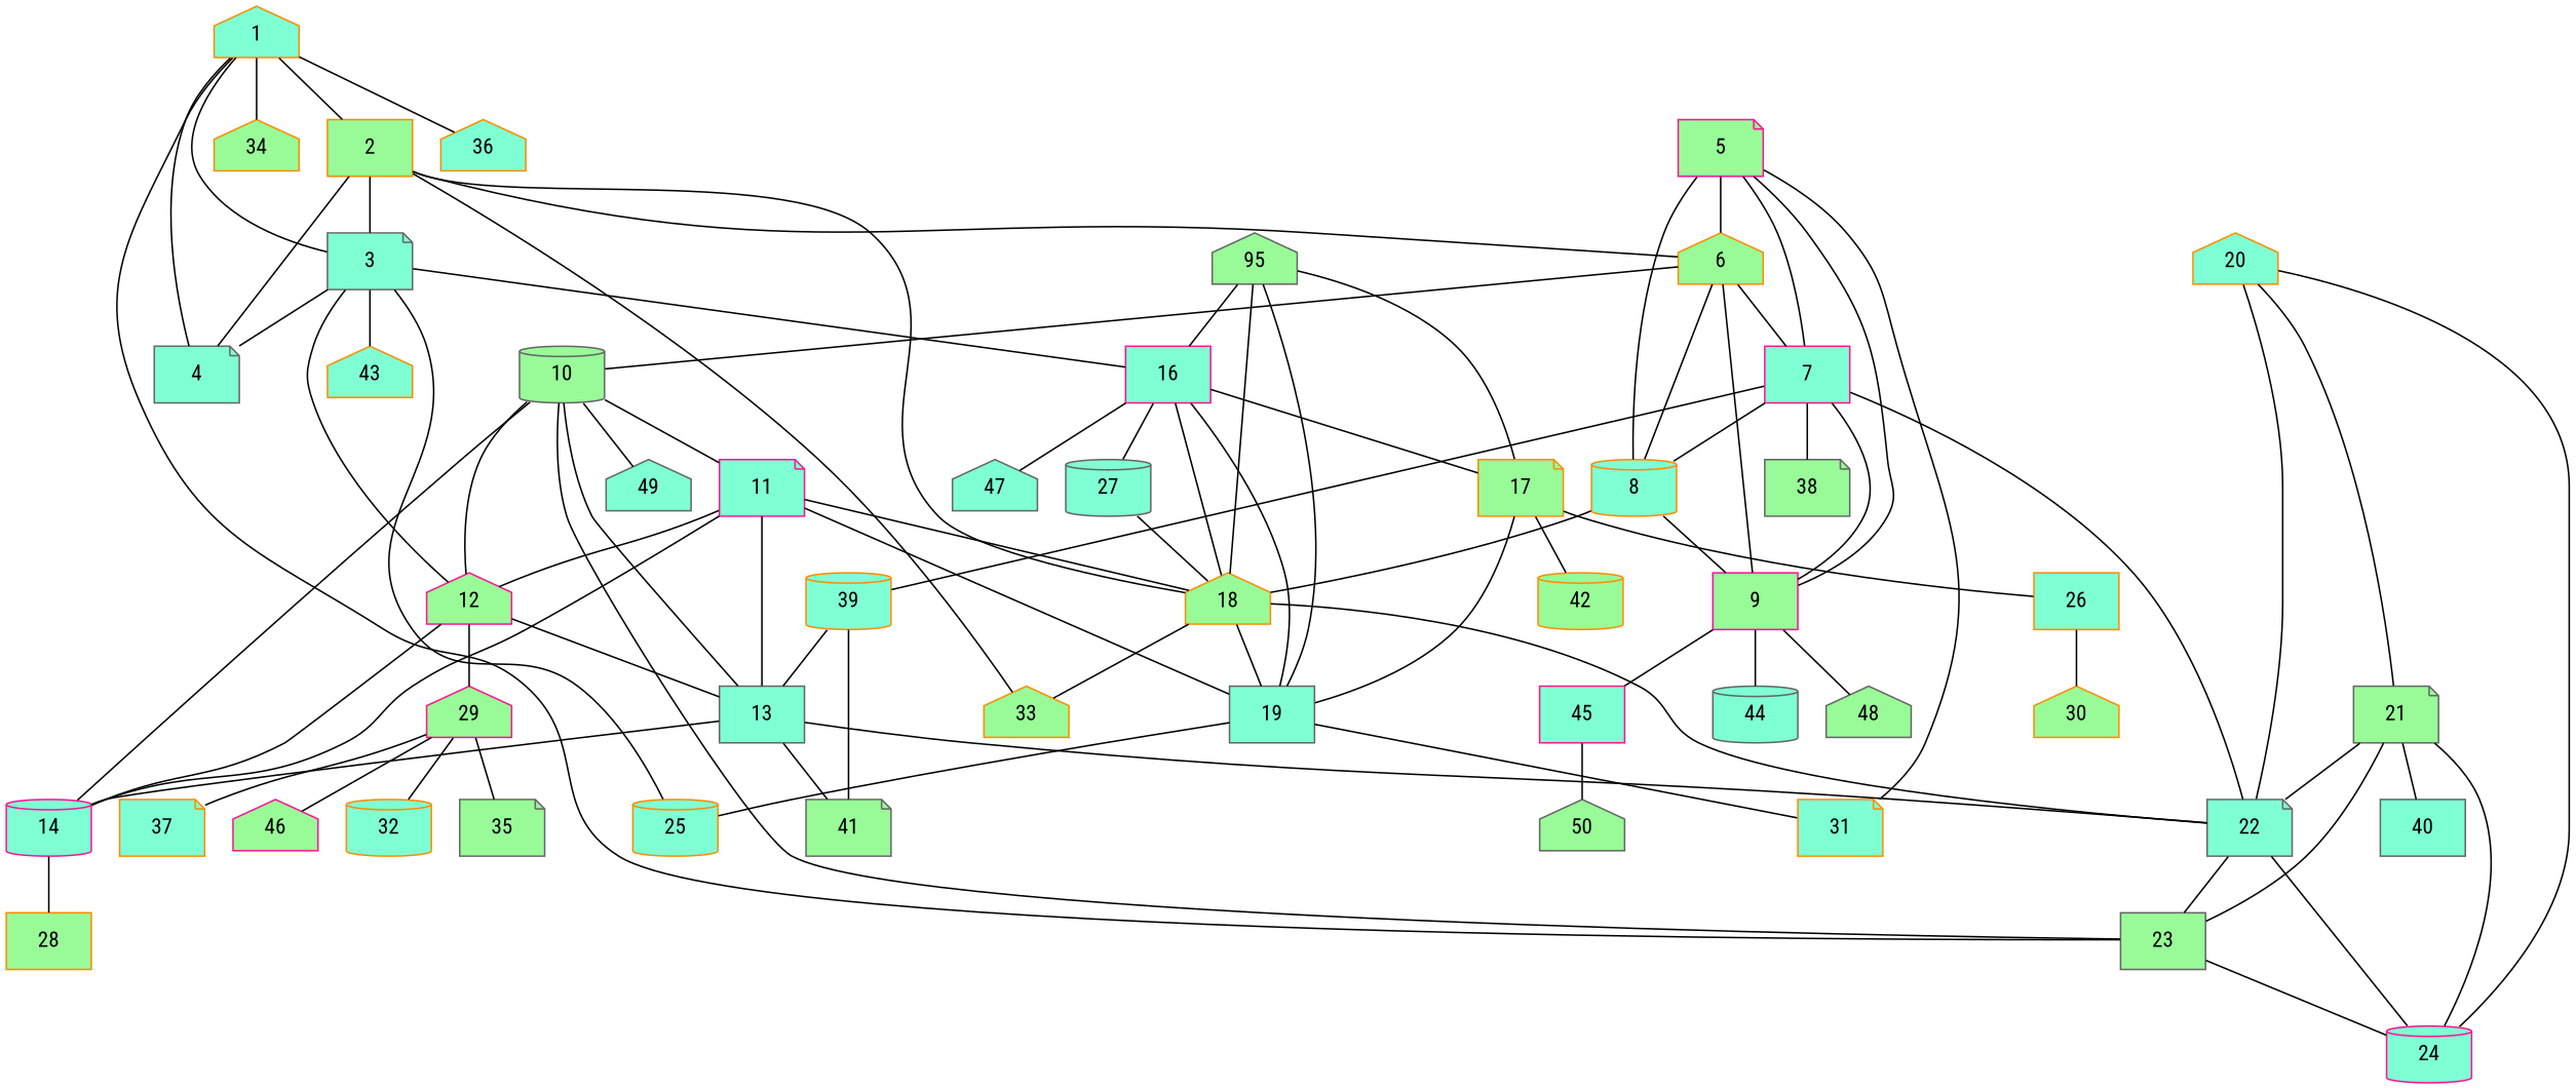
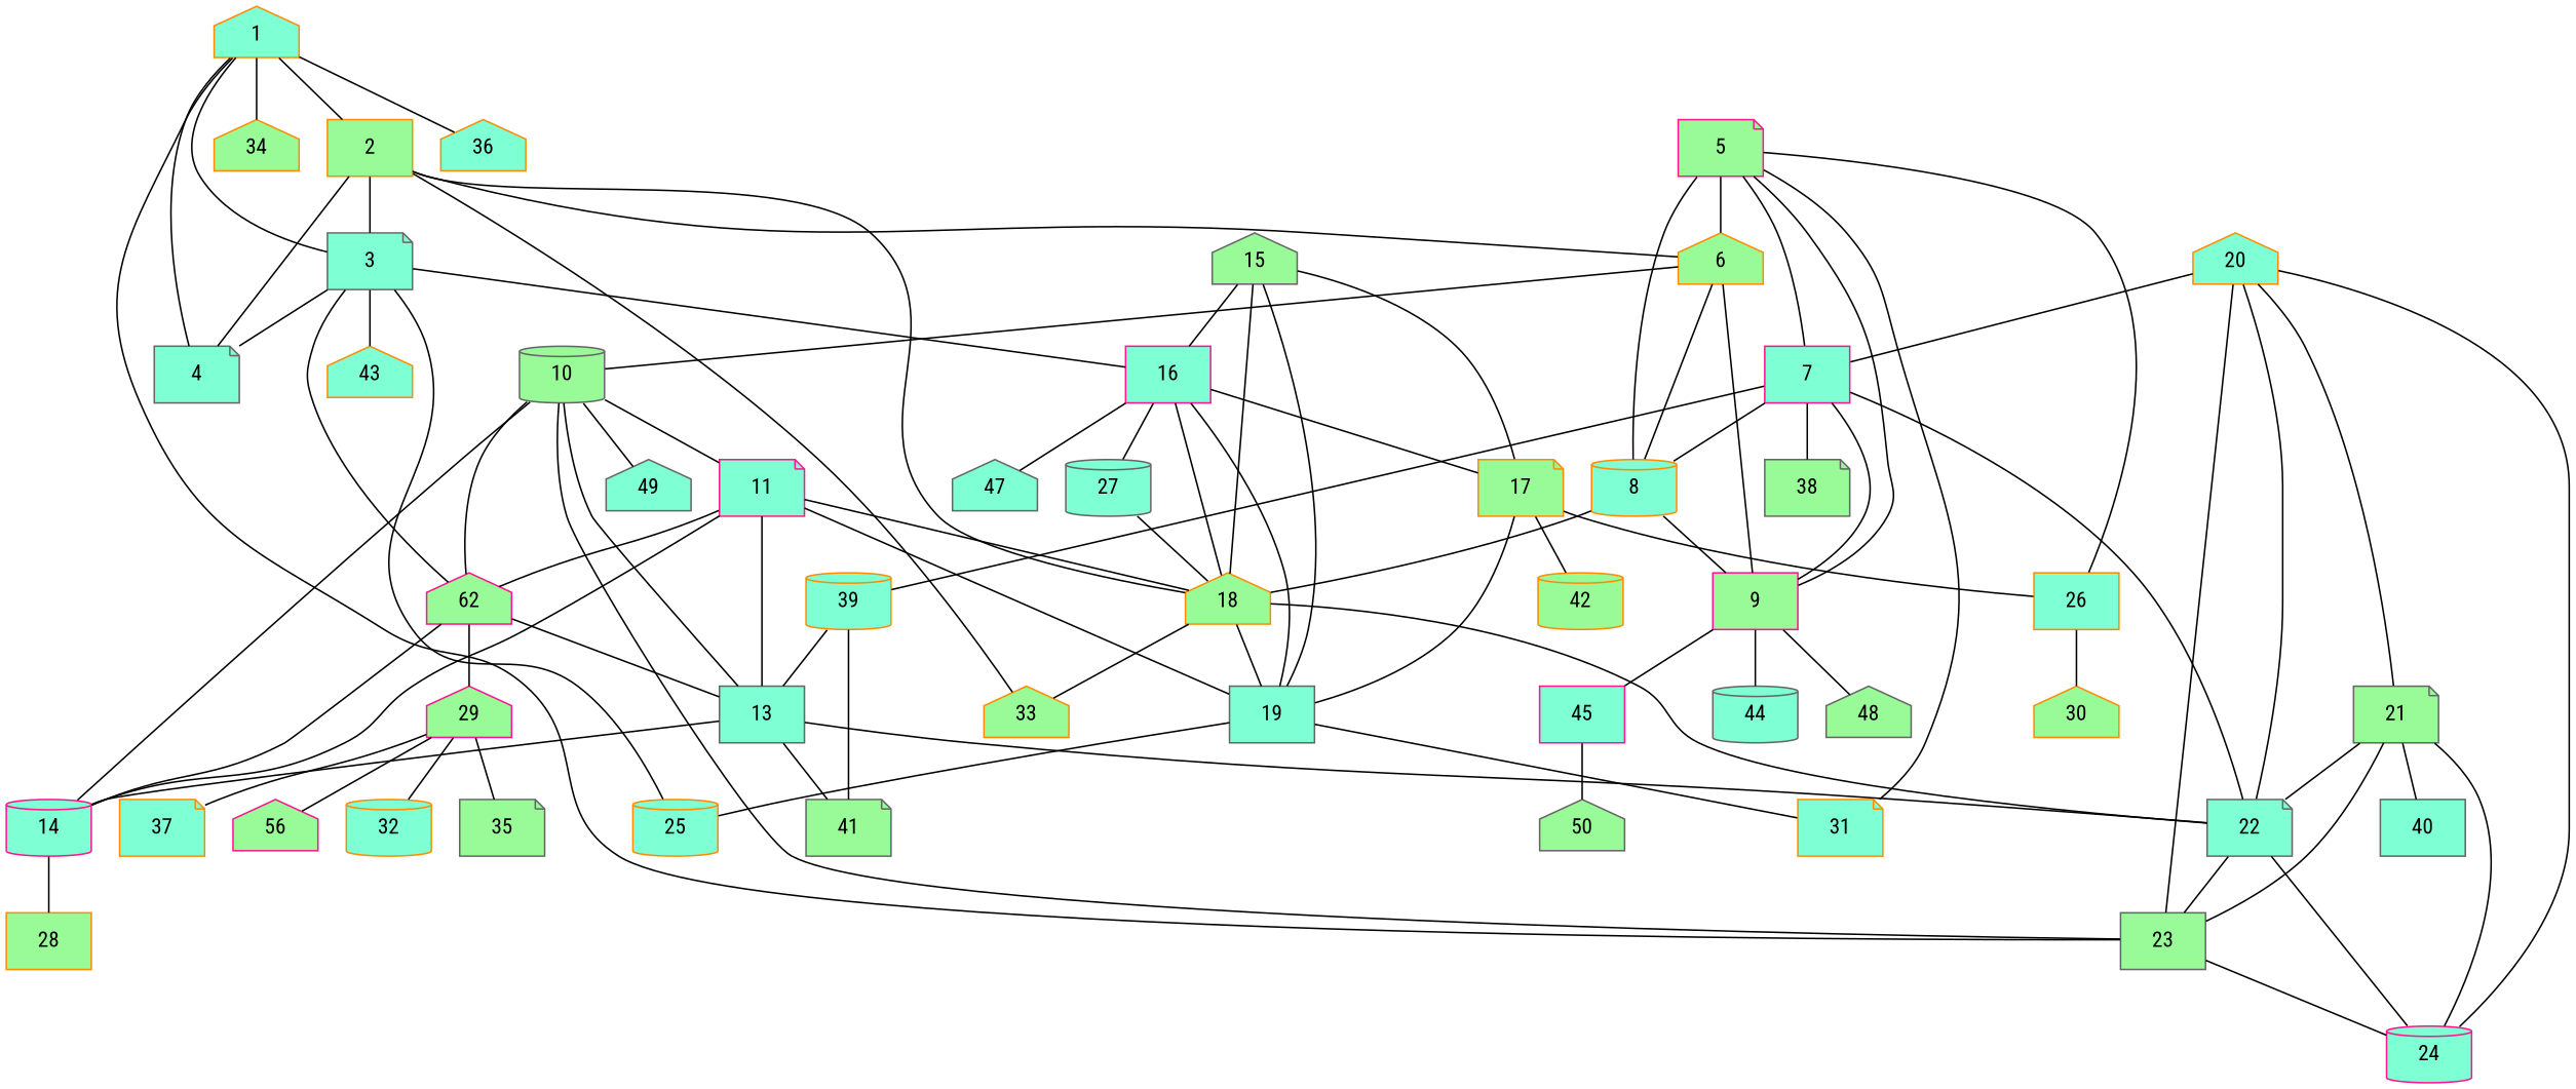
  graph {
    fontname="Roboto Condensed"
    node [color=darkorange fillcolor=aquamarine fontname="Roboto Condensed" shape=house style=filled]
    edge [fontname="Roboto Condensed" weight=1.0]
    2 [fillcolor=palegreen shape=box]
    1
    3 [color=gray40 shape=note]
    4 [color=gray40 shape=note]
    23 [color=gray40 fillcolor=palegreen shape=box]
    34 [fillcolor=palegreen]
    36
    6 [fillcolor=palegreen]
    18 [fillcolor=palegreen]
    33 [fillcolor=palegreen]
-   12 [color=deeppink fillcolor=palegreen]
+   12 [color=deeppink fillcolor=palegreen label=62]
    16 [color=deeppink shape=box]
    25 [shape=cylinder]
    43
    24 [color=deeppink shape=cylinder]
    7 [color=deeppink shape=box]
    8 [shape=cylinder]
    9 [color=deeppink fillcolor=palegreen shape=box]
    10 [color=gray40 fillcolor=palegreen shape=cylinder]
    22 [color=gray40 shape=note]
    19 [color=gray40 shape=box]
    13 [color=gray40 shape=box]
    14 [color=deeppink shape=cylinder]
    29 [color=deeppink fillcolor=palegreen]
    17 [fillcolor=palegreen shape=note]
    27 [color=gray40 shape=cylinder]
    47 [color=gray40]
    5 [color=deeppink fillcolor=palegreen shape=note]
    26 [shape=box]
    31 [shape=note]
    38 [color=gray40 fillcolor=palegreen shape=note]
    39 [shape=cylinder]
    44 [color=gray40 shape=cylinder]
    45 [color=deeppink shape=box]
    48 [color=gray40 fillcolor=palegreen]
    30 [fillcolor=palegreen]
    11 [color=deeppink shape=note]
    49 [color=gray40]
    41 [color=gray40 fillcolor=palegreen shape=note]
    50 [color=gray40 fillcolor=palegreen]
    28 [fillcolor=palegreen shape=box]
    32 [shape=cylinder]
    35 [color=gray40 fillcolor=palegreen shape=note]
    37 [shape=note]
-   46 [color=deeppink fillcolor=palegreen]
-   15 [color=gray40 fillcolor=palegreen label=95]
+   46 [color=deeppink fillcolor=palegreen label=56]
+   15 [color=gray40 fillcolor=palegreen]
    42 [fillcolor=palegreen shape=cylinder]
    20
    21 [color=gray40 fillcolor=palegreen shape=note]
    40 [color=gray40 shape=box]
    2 -- 3 [weight=2.0]
    2 -- 4 [weight=3.0]
    2 -- 6
    2 -- 18
    2 -- 33
    1 -- 2 [weight=2.0]
    1 -- 3
    1 -- 4
    1 -- 23
    1 -- 34 [weight=3.0]
    1 -- 36
    3 -- 4
    3 -- 12
    3 -- 16
    3 -- 25
    3 -- 43
    23 -- 24
-   6 -- 7
+   20 -- 7
    6 -- 8
    6 -- 9
    6 -- 10
    18 -- 33
    18 -- 22
    18 -- 19
    12 -- 13
    12 -- 14
    12 -- 29
    16 -- 18
    16 -- 19
    16 -- 17
    16 -- 27
    16 -- 47
    7 -- 8
    7 -- 9
    7 -- 22
    7 -- 38 [weight=2.0]
    7 -- 39
    8 -- 18
    8 -- 9
    9 -- 44
    9 -- 45
    9 -- 48
    10 -- 23
    10 -- 12
    10 -- 13
    10 -- 14
    10 -- 11
    10 -- 49
    22 -- 23
    22 -- 24
    19 -- 25 [weight=2.0]
    19 -- 31
    13 -- 22
    13 -- 14
    13 -- 41
    14 -- 28 [weight=3.0]
    29 -- 32
    29 -- 35
    29 -- 37
    29 -- 46
    17 -- 19
    17 -- 26
    17 -- 42
    27 -- 18
    5 -- 6 [weight=7.0]
    5 -- 7
    5 -- 8
    5 -- 9
+   5 -- 26
    5 -- 31
    26 -- 30 [weight=2.0]
    39 -- 13
    39 -- 41
    45 -- 50
    11 -- 18
    11 -- 12
    11 -- 19
    11 -- 13 [weight=4.0]
    11 -- 14
    15 -- 18 [weight=4.0]
    15 -- 16
    15 -- 19
    15 -- 17
+   20 -- 23 [weight=2.0]
    20 -- 24
    20 -- 22
    20 -- 21
    21 -- 23
    21 -- 24
    21 -- 22
    21 -- 40 [weight=2.0]
  }
